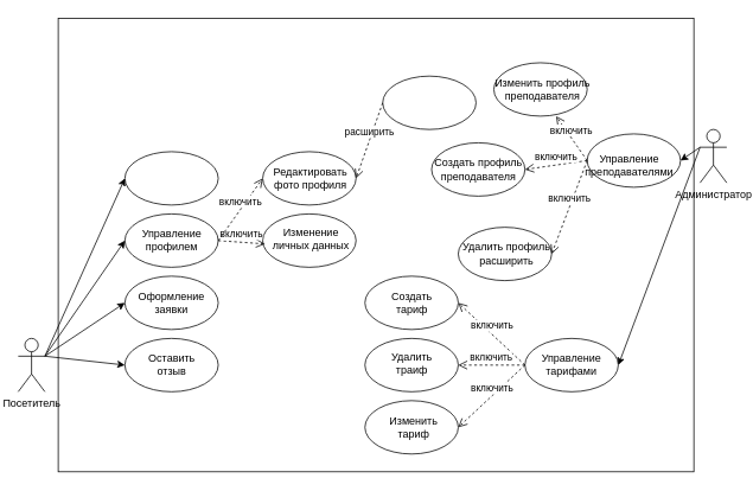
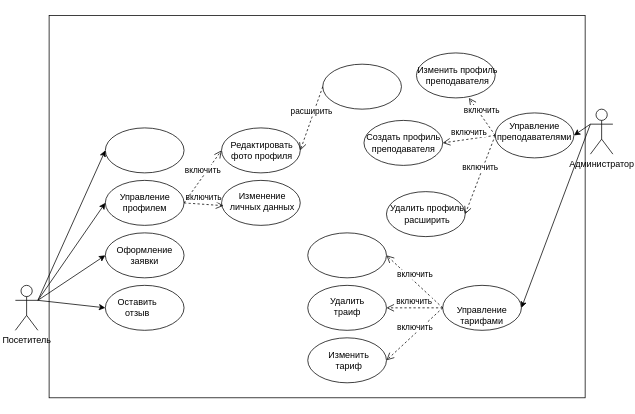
  <mxCell id="0" />
  <mxCell id="1" parent="0" />
  <mxCell id="2" value="" style="rounded=0;whiteSpace=wrap;html=1;" parent="1" vertex="1"><mxGeometry x="65" y="20" width="715" height="510" as="geometry" /></mxCell>
  <mxCell id="3" value="Посетитель" style="shape=umlActor;verticalLabelPosition=bottom;verticalAlign=top;html=1;" parent="1" vertex="1"><mxGeometry x="20" y="380" width="30" height="60" as="geometry" /></mxCell>
  <mxCell id="4" value="Администратор" style="shape=umlActor;verticalLabelPosition=bottom;verticalAlign=top;html=1;" parent="1" vertex="1"><mxGeometry x="787" y="145" width="30" height="60" as="geometry" /></mxCell>
  <mxCell id="5" value="" style="ellipse;whiteSpace=wrap;html=1;" parent="1" vertex="1"><mxGeometry x="140" y="170" width="105" height="60" as="geometry" /></mxCell>
  <mxCell id="6" value="" style="ellipse;whiteSpace=wrap;html=1;" parent="1" vertex="1"><mxGeometry x="140" y="240" width="105" height="60" as="geometry" /></mxCell>
  <mxCell id="7" value="" style="ellipse;whiteSpace=wrap;html=1;" parent="1" vertex="1"><mxGeometry x="140" y="310" width="105" height="60" as="geometry" /></mxCell>
  <mxCell id="8" value="" style="ellipse;whiteSpace=wrap;html=1;" parent="1" vertex="1"><mxGeometry x="140" y="380" width="105" height="60" as="geometry" /></mxCell>
  <mxCell id="9" value="Управление профилем" style="text;html=1;strokeColor=none;fillColor=none;align=center;verticalAlign=middle;whiteSpace=wrap;rounded=0;" parent="1" vertex="1"><mxGeometry x="147.5" y="255" width="90" height="30" as="geometry" /></mxCell>
  <mxCell id="10" value="Оформление заявки" style="text;html=1;strokeColor=none;fillColor=none;align=center;verticalAlign=middle;whiteSpace=wrap;rounded=0;" parent="1" vertex="1"><mxGeometry x="151.25" y="325" width="82.5" height="30" as="geometry" /></mxCell>
- <mxCell id="11" value="Оставить отзыв" style="text;html=1;strokeColor=none;fillColor=none;align=center;verticalAlign=middle;whiteSpace=wrap;rounded=0;" parent="1" vertex="1"><mxGeometry x="162.5" y="395" width="60" height="30" as="geometry" /></mxCell>
+ <mxCell id="11" value="Оставить отзыв" style="text;html=1;strokeColor=none;fillColor=none;align=center;verticalAlign=middle;whiteSpace=wrap;rounded=0;" parent="1" vertex="1"><mxGeometry x="152.5" y="395" width="60" height="30" as="geometry" /></mxCell>
  <mxCell id="12" value="" style="ellipse;whiteSpace=wrap;html=1;" parent="1" vertex="1"><mxGeometry x="590" y="380" width="105" height="60" as="geometry" /></mxCell>
  <mxCell id="13" value="" style="ellipse;whiteSpace=wrap;html=1;" parent="1" vertex="1"><mxGeometry x="410" y="310" width="105" height="60" as="geometry" /></mxCell>
  <mxCell id="14" value="" style="ellipse;whiteSpace=wrap;html=1;" parent="1" vertex="1"><mxGeometry x="410" y="380" width="105" height="60" as="geometry" /></mxCell>
  <mxCell id="15" value="" style="ellipse;whiteSpace=wrap;html=1;" parent="1" vertex="1"><mxGeometry x="410" y="450" width="105" height="60" as="geometry" /></mxCell>
  <mxCell id="16" value="" style="ellipse;whiteSpace=wrap;html=1;" parent="1" vertex="1"><mxGeometry x="660" y="150" width="105" height="60" as="geometry" /></mxCell>
  <mxCell id="17" value="" style="ellipse;whiteSpace=wrap;html=1;" parent="1" vertex="1"><mxGeometry x="485" y="160" width="105" height="60" as="geometry" /></mxCell>
  <mxCell id="18" value="" style="ellipse;whiteSpace=wrap;html=1;" parent="1" vertex="1"><mxGeometry x="515" y="255" width="105" height="60" as="geometry" /></mxCell>
  <mxCell id="19" value="" style="ellipse;whiteSpace=wrap;html=1;" parent="1" vertex="1"><mxGeometry x="295" y="170" width="105" height="60" as="geometry" /></mxCell>
  <mxCell id="20" value="" style="ellipse;whiteSpace=wrap;html=1;" parent="1" vertex="1"><mxGeometry x="295" y="240" width="105" height="60" as="geometry" /></mxCell>
  <mxCell id="21" value="" style="ellipse;whiteSpace=wrap;html=1;" parent="1" vertex="1"><mxGeometry x="430" y="85" width="105" height="60" as="geometry" /></mxCell>
  <mxCell id="22" value="Редактировать фото профиля" style="text;html=1;strokeColor=none;fillColor=none;align=center;verticalAlign=middle;whiteSpace=wrap;rounded=0;" parent="1" vertex="1"><mxGeometry x="303.75" y="185" width="90" height="30" as="geometry" /></mxCell>
  <mxCell id="23" value="Изменение личных данных" style="text;html=1;strokeColor=none;fillColor=none;align=center;verticalAlign=middle;whiteSpace=wrap;rounded=0;" parent="1" vertex="1"><mxGeometry x="297.5" y="255" width="102.5" height="25" as="geometry" /></mxCell>
- <mxCell id="24" value="Управление тарифами" style="text;html=1;strokeColor=none;fillColor=none;align=center;verticalAlign=middle;whiteSpace=wrap;rounded=0;" parent="1" vertex="1"><mxGeometry x="611.25" y="395" width="62.5" height="30" as="geometry" /></mxCell>
- <mxCell id="25" value="Управление преподавателями" style="text;html=1;strokeColor=none;fillColor=none;align=center;verticalAlign=middle;whiteSpace=wrap;rounded=0;" parent="1" vertex="1"><mxGeometry x="671.87" y="170" width="71.25" height="30" as="geometry" /></mxCell>
+ <mxCell id="24" value="Управление тарифами" style="text;html=1;strokeColor=none;fillColor=none;align=center;verticalAlign=middle;whiteSpace=wrap;rounded=0;" parent="1" vertex="1"><mxGeometry x="611.25" y="405" width="62.5" height="30" as="geometry" /></mxCell>
+ <mxCell id="25" value="Управление преподавателями" style="text;html=1;strokeColor=none;fillColor=none;align=center;verticalAlign=middle;whiteSpace=wrap;rounded=0;" parent="1" vertex="1"><mxGeometry x="676.87" y="160" width="71.25" height="30" as="geometry" /></mxCell>
  <mxCell id="26" value="Создать профиль преподавателя" style="text;html=1;strokeColor=none;fillColor=none;align=center;verticalAlign=middle;whiteSpace=wrap;rounded=0;" parent="1" vertex="1"><mxGeometry x="482.5" y="175" width="110" height="30" as="geometry" /></mxCell>
  <mxCell id="27" value="Удалить профиль расширить" style="text;html=1;strokeColor=none;fillColor=none;align=center;verticalAlign=middle;whiteSpace=wrap;rounded=0;" parent="1" vertex="1"><mxGeometry x="517.5" y="270" width="102.5" height="30" as="geometry" /></mxCell>
- <mxCell id="28" value="Создать тариф" style="text;html=1;strokeColor=none;fillColor=none;align=center;verticalAlign=middle;whiteSpace=wrap;rounded=0;" parent="1" vertex="1"><mxGeometry x="432.5" y="325" width="60" height="30" as="geometry" /></mxCell>
  <mxCell id="29" value="Удалить траиф" style="text;html=1;strokeColor=none;fillColor=none;align=center;verticalAlign=middle;whiteSpace=wrap;rounded=0;" parent="1" vertex="1"><mxGeometry x="432.5" y="392.5" width="60" height="30" as="geometry" /></mxCell>
  <mxCell id="30" value="Изменить тариф" style="text;html=1;strokeColor=none;fillColor=none;align=center;verticalAlign=middle;whiteSpace=wrap;rounded=0;" parent="1" vertex="1"><mxGeometry x="435" y="465" width="60" height="30" as="geometry" /></mxCell>
  <mxCell id="31" value="" style="endArrow=classic;html=1;rounded=0;entryX=0;entryY=0.5;entryDx=0;entryDy=0;" parent="1" target="5" edge="1"><mxGeometry width="50" height="50" relative="1" as="geometry"><mxPoint x="50" y="400" as="sourcePoint" /><mxPoint x="100" y="350" as="targetPoint" /></mxGeometry></mxCell>
  <mxCell id="32" value="" style="endArrow=classic;html=1;rounded=0;entryX=0;entryY=0.5;entryDx=0;entryDy=0;" parent="1" target="6" edge="1"><mxGeometry width="50" height="50" relative="1" as="geometry"><mxPoint x="50" y="400" as="sourcePoint" /><mxPoint x="100" y="347.5" as="targetPoint" /></mxGeometry></mxCell>
  <mxCell id="33" value="" style="endArrow=classic;html=1;rounded=0;entryX=0;entryY=0.5;entryDx=0;entryDy=0;" parent="1" target="7" edge="1"><mxGeometry width="50" height="50" relative="1" as="geometry"><mxPoint x="50" y="400" as="sourcePoint" /><mxPoint x="100" y="347.5" as="targetPoint" /></mxGeometry></mxCell>
  <mxCell id="34" value="" style="endArrow=classic;html=1;rounded=0;entryX=0;entryY=0.5;entryDx=0;entryDy=0;" parent="1" target="8" edge="1"><mxGeometry width="50" height="50" relative="1" as="geometry"><mxPoint x="50" y="400" as="sourcePoint" /><mxPoint x="100" y="347.5" as="targetPoint" /></mxGeometry></mxCell>
  <mxCell id="35" value="" style="endArrow=classic;html=1;rounded=0;entryX=1;entryY=0.5;entryDx=0;entryDy=0;exitX=0;exitY=0.333;exitDx=0;exitDy=0;exitPerimeter=0;" parent="1" source="4" target="16" edge="1"><mxGeometry width="50" height="50" relative="1" as="geometry"><mxPoint x="780" y="170" as="sourcePoint" /><mxPoint x="800" y="120" as="targetPoint" /></mxGeometry></mxCell>
  <mxCell id="36" value="" style="endArrow=classic;html=1;rounded=0;entryX=1;entryY=0.5;entryDx=0;entryDy=0;exitX=0;exitY=0.333;exitDx=0;exitDy=0;exitPerimeter=0;" parent="1" source="4" target="12" edge="1"><mxGeometry width="50" height="50" relative="1" as="geometry"><mxPoint x="750" y="170" as="sourcePoint" /><mxPoint x="800" y="120" as="targetPoint" /></mxGeometry></mxCell>
  <mxCell id="37" value="включить" style="html=1;verticalAlign=bottom;endArrow=open;dashed=1;endSize=8;curved=0;rounded=0;exitX=0;exitY=0.5;exitDx=0;exitDy=0;" parent="1" source="16" edge="1"><mxGeometry relative="1" as="geometry"><mxPoint x="590" y="185.77" as="sourcePoint" /><mxPoint x="590" y="190" as="targetPoint" /></mxGeometry></mxCell>
  <mxCell id="38" value="включить" style="html=1;verticalAlign=bottom;endArrow=open;dashed=1;endSize=8;curved=0;rounded=0;exitX=0;exitY=0.5;exitDx=0;exitDy=0;" parent="1" source="16" edge="1"><mxGeometry relative="1" as="geometry"><mxPoint x="590" y="190" as="sourcePoint" /><mxPoint x="620" y="285" as="targetPoint" /></mxGeometry></mxCell>
  <mxCell id="39" value="включить" style="html=1;verticalAlign=bottom;endArrow=open;dashed=1;endSize=8;curved=0;rounded=0;exitX=0;exitY=0.5;exitDx=0;exitDy=0;entryX=1;entryY=0.5;entryDx=0;entryDy=0;" parent="1" source="12" target="13" edge="1"><mxGeometry relative="1" as="geometry"><mxPoint x="600" y="195" as="sourcePoint" /><mxPoint x="545" y="198" as="targetPoint" /></mxGeometry></mxCell>
  <mxCell id="40" value="включить" style="html=1;verticalAlign=bottom;endArrow=open;dashed=1;endSize=8;curved=0;rounded=0;exitX=0;exitY=0.5;exitDx=0;exitDy=0;entryX=1;entryY=0.5;entryDx=0;entryDy=0;" parent="1" source="12" target="14" edge="1"><mxGeometry relative="1" as="geometry"><mxPoint x="600" y="420" as="sourcePoint" /><mxPoint x="525" y="350" as="targetPoint" /></mxGeometry></mxCell>
  <mxCell id="41" value="включить" style="html=1;verticalAlign=bottom;endArrow=open;dashed=1;endSize=8;curved=0;rounded=0;exitX=0;exitY=0.5;exitDx=0;exitDy=0;entryX=1;entryY=0.5;entryDx=0;entryDy=0;" parent="1" source="12" target="15" edge="1"><mxGeometry relative="1" as="geometry"><mxPoint x="610" y="430" as="sourcePoint" /><mxPoint x="535" y="360" as="targetPoint" /></mxGeometry></mxCell>
  <mxCell id="42" value="включить" style="html=1;verticalAlign=bottom;endArrow=open;dashed=1;endSize=8;curved=0;rounded=0;exitX=1;exitY=0.5;exitDx=0;exitDy=0;entryX=0;entryY=0.75;entryDx=0;entryDy=0;" parent="1" source="6" target="23" edge="1"><mxGeometry relative="1" as="geometry"><mxPoint x="245" y="270" as="sourcePoint" /><mxPoint x="170" y="200" as="targetPoint" /></mxGeometry></mxCell>
  <mxCell id="43" value="включить" style="html=1;verticalAlign=bottom;endArrow=open;dashed=1;endSize=8;curved=0;rounded=0;exitX=1;exitY=0.5;exitDx=0;exitDy=0;entryX=0;entryY=0.5;entryDx=0;entryDy=0;" parent="1" source="6" target="19" edge="1"><mxGeometry relative="1" as="geometry"><mxPoint x="244.5" y="268" as="sourcePoint" /><mxPoint x="297.5" y="272" as="targetPoint" /></mxGeometry></mxCell>
  <mxCell id="44" value="расширить" style="html=1;verticalAlign=bottom;endArrow=open;dashed=1;endSize=8;curved=0;rounded=0;exitX=0;exitY=0.5;exitDx=0;exitDy=0;entryX=1;entryY=0.5;entryDx=0;entryDy=0;" parent="1" source="21" target="19" edge="1"><mxGeometry relative="1" as="geometry"><mxPoint x="425" y="125" as="sourcePoint" /><mxPoint x="370" y="183" as="targetPoint" /></mxGeometry></mxCell>
  <mxCell id="45" value="" style="ellipse;whiteSpace=wrap;html=1;" parent="1" vertex="1"><mxGeometry x="555" y="70" width="105" height="60" as="geometry" /></mxCell>
  <mxCell id="46" value="Изменить профиль преподавателя" style="text;html=1;strokeColor=none;fillColor=none;align=center;verticalAlign=middle;whiteSpace=wrap;rounded=0;" parent="1" vertex="1"><mxGeometry x="555" y="85" width="110" height="30" as="geometry" /></mxCell>
  <mxCell id="47" value="включить" style="html=1;verticalAlign=bottom;endArrow=open;dashed=1;endSize=8;curved=0;rounded=0;" edge="1" parent="1"><mxGeometry relative="1" as="geometry"><mxPoint x="660" y="180" as="sourcePoint" /><mxPoint x="625" y="130" as="targetPoint" /></mxGeometry></mxCell>
